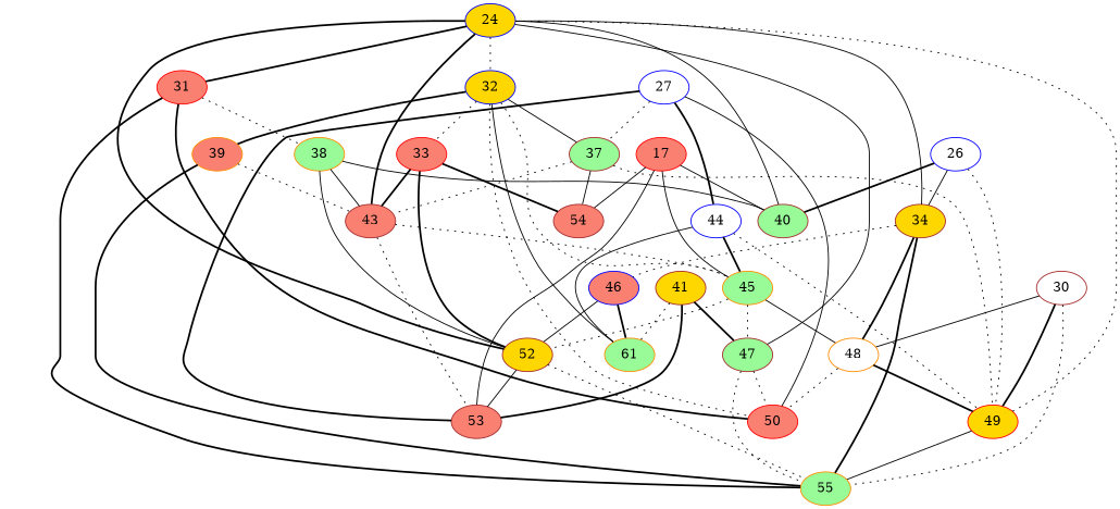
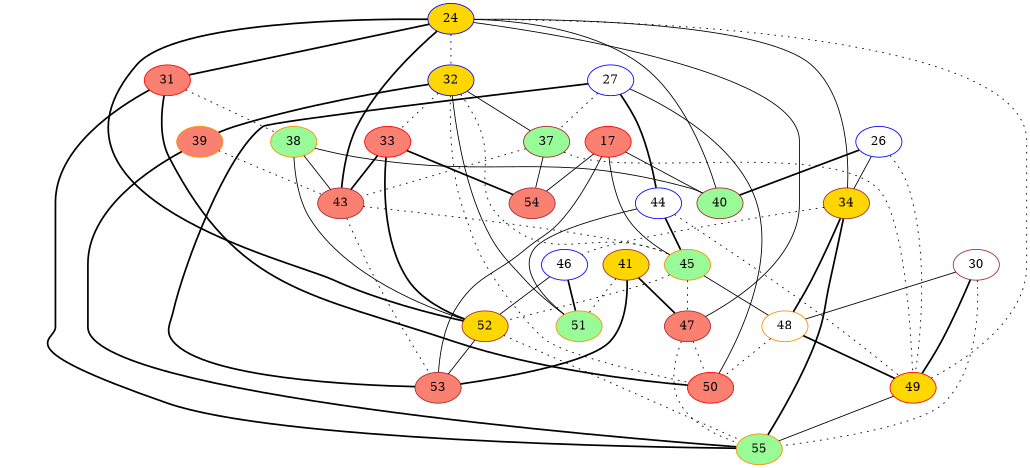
  graph {
    node [color=brown fillcolor=salmon style=filled]
    edge [style=dotted]
    17 [color=red super="+1"]
    40 [fillcolor=palegreen super="+20"]
    45 [color=darkorange fillcolor=palegreen super="+29"]
    53 [super="+12"]
    54
-   47 [fillcolor=palegreen super="+22"]
+   47 [super="+22"]
    52 [fillcolor=gold super="+21"]
    48 [color=darkorange fillcolor=white super="+7"]
    55 [color=darkorange fillcolor=palegreen super="+35"]
    24 [color=blue fillcolor=gold super="+4+16"]
    31 [color=red]
    32 [color=blue fillcolor=gold super="+2+5"]
    34 [fillcolor=gold super="+18"]
    43 [super="+25+36"]
    49 [color=red fillcolor=gold super="+10+42"]
    50 [color=red super="+15"]
    38 [color=darkorange fillcolor=palegreen]
    39 [color=darkorange]
    37 [fillcolor=palegreen super="+23"]
    33 [color=red]
-   51 [color=darkorange fillcolor=palegreen label=61]
-   46 [color=blue]
+   51 [color=darkorange fillcolor=palegreen]
+   46 [color=blue fillcolor=white]
    26 [color=blue fillcolor=white super="+14"]
    27 [color=blue fillcolor=white]
    44 [color=blue fillcolor=white]
    30 [fillcolor=white]
    41 [fillcolor=gold]
    17 -- 40 [style=solid]
    17 -- 45 [style=solid]
    17 -- 53 [style=solid weight=2]
    17 -- 54 [style=solid]
    45 -- 47 [weight=2]
    45 -- 52
    45 -- 48 [style=solid]
    47 -- 55
    47 -- 50
    52 -- 53 [style=solid]
    52 -- 55
    48 -- 49 [style=bold]
    48 -- 50
    24 -- 40 [style=solid]
    24 -- 47 [style=solid]
    24 -- 52 [style=bold weight=2]
    24 -- 31 [style=bold]
    24 -- 32 [weight=2]
    24 -- 34 [style=solid]
    24 -- 43 [style=bold weight=2]
    24 -- 49 [weight=2]
    31 -- 55 [style=bold]
    31 -- 50 [style=bold weight=2]
    31 -- 38
    32 -- 45
    32 -- 50
    32 -- 39 [style=bold]
    32 -- 37 [style=solid]
    32 -- 33
    32 -- 51 [style=solid]
    34 -- 48 [style=bold]
    34 -- 55 [style=bold]
    34 -- 46 [weight=2]
    43 -- 45 [weight=3]
    43 -- 53
    49 -- 55 [style=solid weight=2]
    38 -- 40 [style=solid]
    38 -- 52 [style=solid]
    38 -- 43 [style=solid]
    39 -- 55 [style=bold]
    39 -- 43
    37 -- 54 [style=solid weight=2]
    37 -- 43
    37 -- 49
    33 -- 54 [style=bold]
    33 -- 52 [style=bold]
    33 -- 43 [style=bold]
    46 -- 52 [style=solid]
    46 -- 51 [style=bold]
    26 -- 40 [style=bold weight=2]
    26 -- 34 [style=solid]
    26 -- 49 [weight=2]
    27 -- 53 [style=bold]
    27 -- 50 [style=solid]
    27 -- 37
    27 -- 44 [style=bold]
    44 -- 45 [style=bold]
    44 -- 49
    44 -- 51 [style=solid]
    30 -- 48 [style=solid weight=2]
    30 -- 55
    30 -- 49 [style=bold]
    41 -- 53 [style=bold]
    41 -- 47 [style=bold]
    41 -- 51
  }
